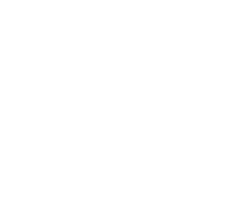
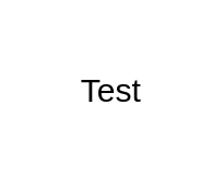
  <mxCell id="0" />
  <mxCell id="1" parent="0" />
+ <mxCell id="2" value="Test" style="text;html=1;align=center;verticalAlign=middle;resizable=0;points=[];autosize=1;strokeColor=none;fillColor=none;" parent="1" vertex="1"><mxGeometry x="20" y="20" width="40" height="26" as="geometry" /></mxCell>
